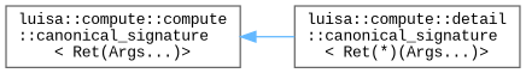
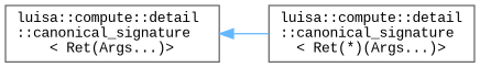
  digraph {
    rankdir=LR
    fontname="Liberation Mono"
    node [color=grey40 fillcolor=white fontname="Liberation Mono" fontsize=10 shape=box style=filled]
-   n1 [height=0.2 label="luisa::compute::compute\l::canonical_signature\l\< Ret(Args...)\>" width=0.4]
+   n1 [height=0.2 label="luisa::compute::detail\l::canonical_signature\l\< Ret(Args...)\>" width=0.4]
    n2 [height=0.2 label="luisa::compute::detail\l::canonical_signature\l\< Ret(*)(Args...)\>" width=0.4]
    n1 -> n2 [color=steelblue1 dir=back fontname="Liberation Mono" fontsize=10 labelfontname=Helvetica labelfontsize=10 style=solid]
  }
